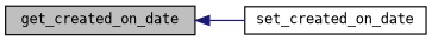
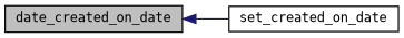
  digraph {
    rankdir=LR
    fontname="DejaVu Sans Mono"
    node [color=black fontname="DejaVu Sans Mono" fontsize=10 shape=record style=filled]
-   n1 [fillcolor=grey75 fontcolor=black height=0.2 label=get_created_on_date width=0.4]
+   n1 [fillcolor=grey75 fontcolor=black height=0.2 label=date_created_on_date width=0.4]
    n2 [fillcolor=white height=0.2 label=set_created_on_date width=0.4]
    n1 -> n2 [color=midnightblue dir=back fontname="DejaVu Sans Mono" fontsize=10 labelfontname=Helvetica labelfontsize=10 style=solid]
  }
